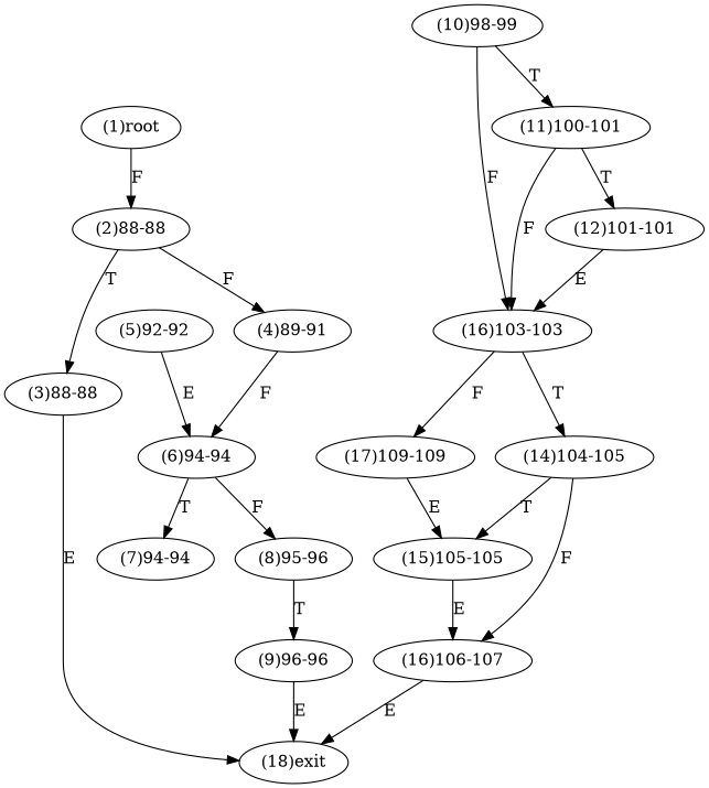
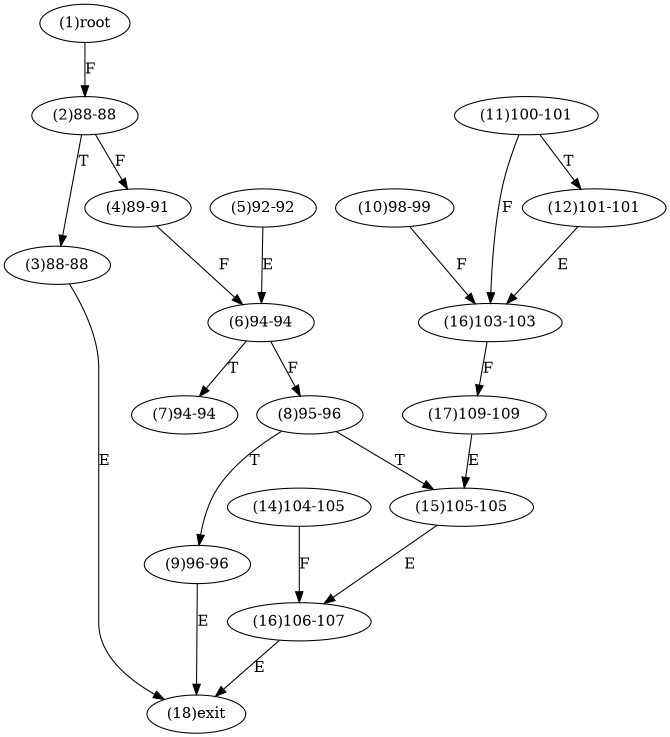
  digraph {
    n1 [label="(1)root"]
    n2 [label="(2)88-88"]
    n3 [label="(3)88-88"]
    n4 [label="(4)89-91"]
    n5 [label="(18)exit"]
    n6 [label="(6)94-94"]
    n7 [label="(5)92-92"]
    n8 [label="(7)94-94"]
    n9 [label="(8)95-96"]
    n10 [label="(9)96-96"]
    n11 [label="(10)98-99"]
    n12 [label="(11)100-101"]
    n13 [label="(16)103-103"]
    n14 [label="(12)101-101"]
    n15 [label="(14)104-105"]
    n16 [label="(17)109-109"]
    n17 [label="(15)105-105"]
    n18 [label="(16)106-107"]
    n1 -> n2 [label=F]
    n2 -> n3 [label=T]
    n2 -> n4 [label=F]
    n3 -> n5 [label=E]
    n4 -> n6 [label=F]
    n6 -> n8 [label=T]
    n6 -> n9 [label=F]
    n7 -> n6 [label=E]
    n9 -> n10 [label=T]
    n10 -> n5 [label=E]
-   n11 -> n12 [label=T]
    n11 -> n13 [label=F]
    n12 -> n13 [label=F]
    n12 -> n14 [label=T]
-   n13 -> n15 [label=T]
    n13 -> n16 [label=F]
    n14 -> n13 [label=E]
-   n15 -> n17 [label=T]
+   n9 -> n17 [label=T]
    n15 -> n18 [label=F]
    n16 -> n17 [label=E]
    n17 -> n18 [label=E]
    n18 -> n5 [label=E]
  }
